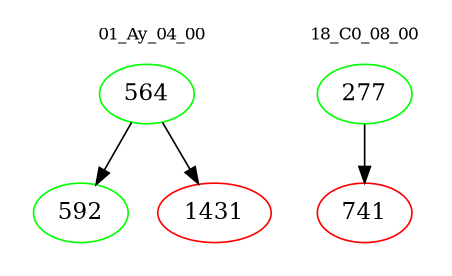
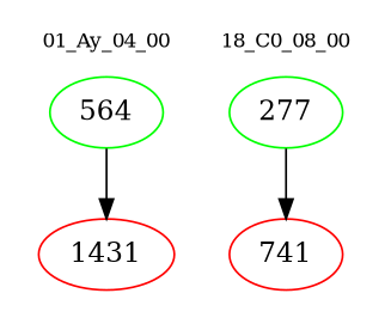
  digraph {
    node [color=green]
    edge [color=black]
    n1 [label=564]
-   n2 [label=592]
    n3 [color=red label=1431]
    n4 [label=277]
    n5 [color=red label=741]
    subgraph cluster_1 {
      color=white
      fontsize=10
      label="01_Ay_04_00"
      n1
-     n2
      n3
    }
    subgraph cluster_2 {
      color=white
      fontsize=10
      label="18_C0_08_00"
      n4
      n5
    }
-   n1 -> n2
    n1 -> n3
    n4 -> n5
  }
